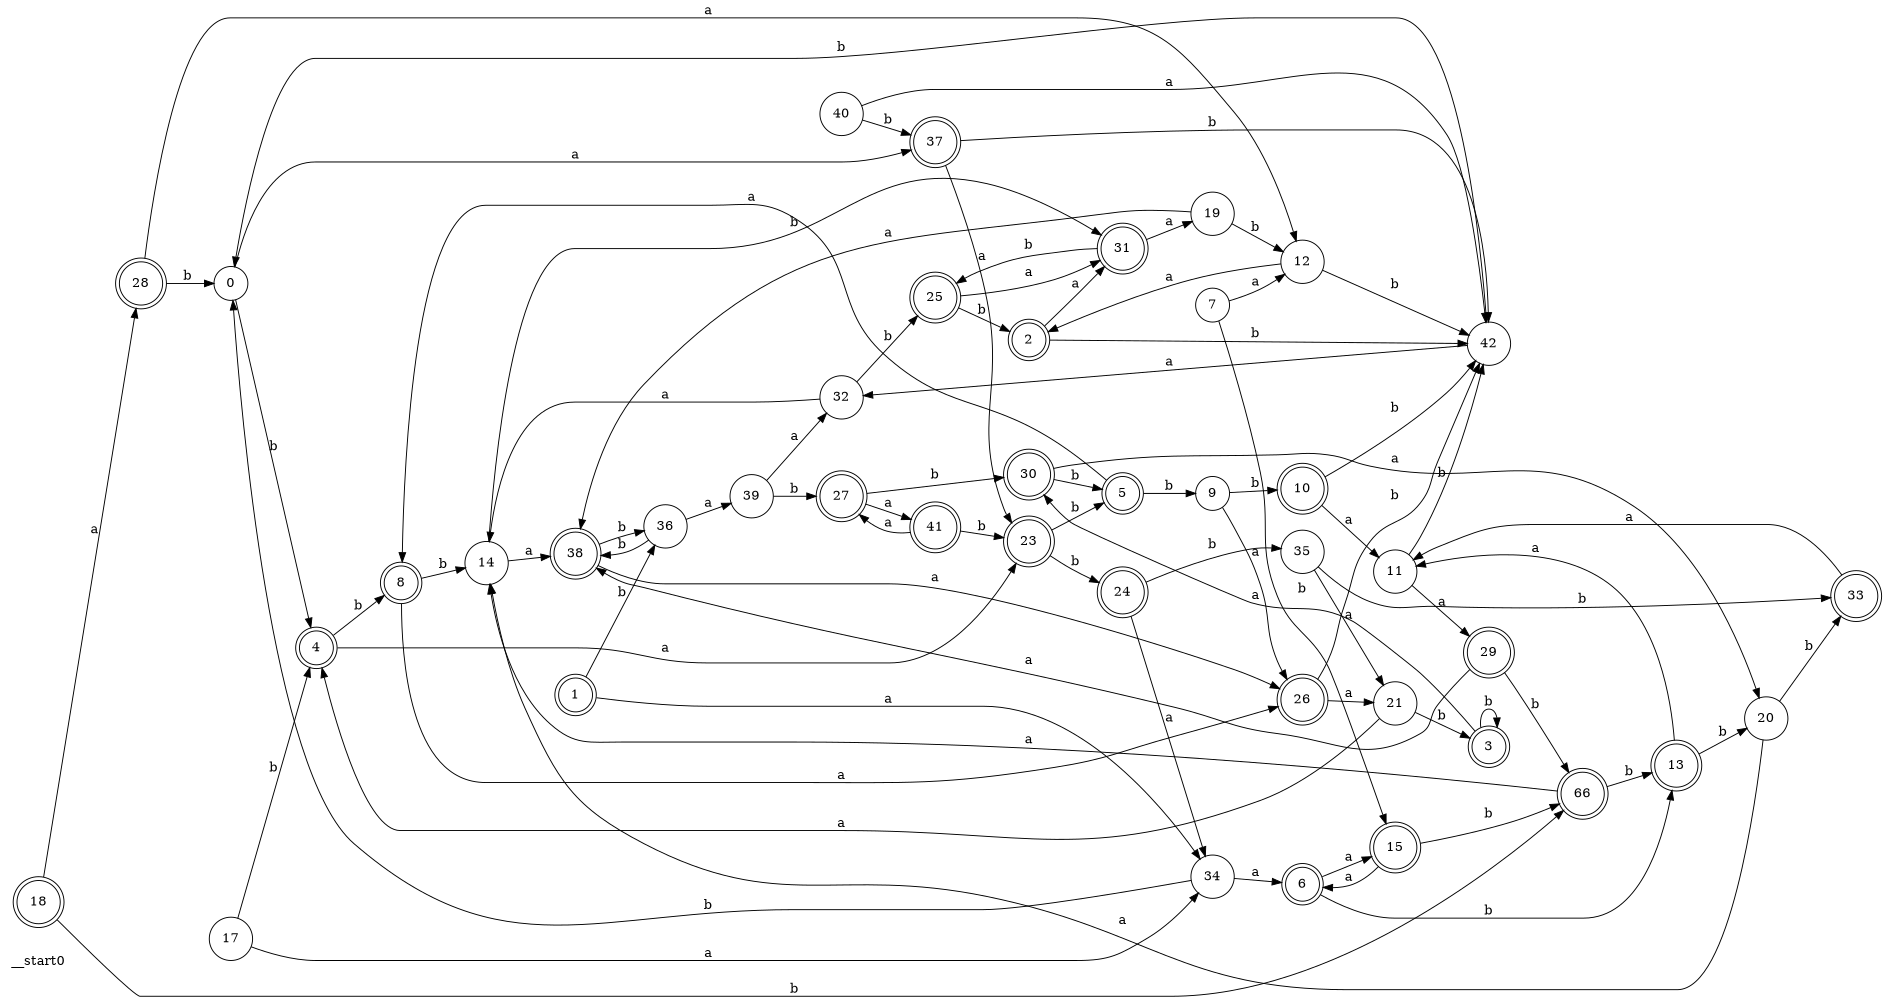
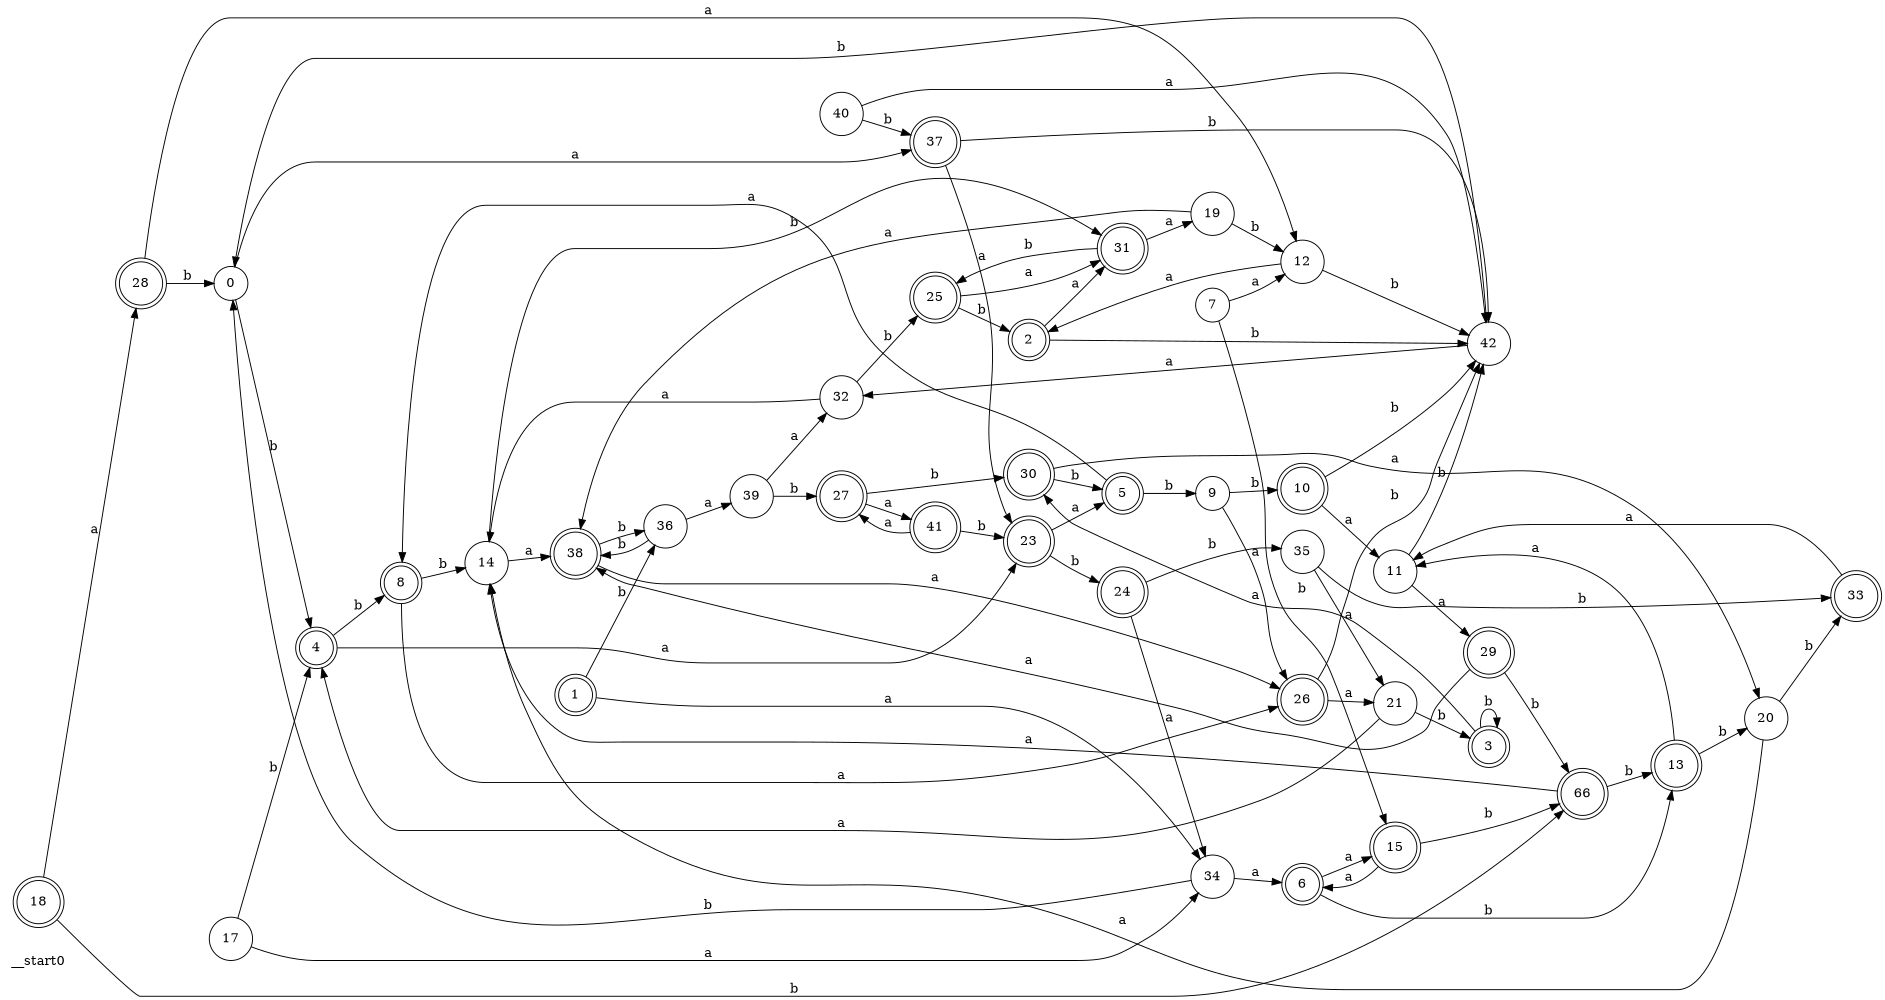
  digraph {
    rankdir=LR
    node [shape=doublecircle color=black fillcolor=white style="rounded,filled"]
    __start0 [shape=none color="" fillcolor="" style=""]
    n2 [label=0 shape=circle style=filled]
    n3 [label=4]
    n4 [label=37]
    n5 [label=8]
    n6 [label=23]
    n7 [label=42 shape=circle style=filled]
    n8 [label=1]
    n9 [label=34 shape=circle style=filled]
    n10 [label=36 shape=circle style=filled]
    n11 [label=6]
    n12 [label=38]
    n13 [label=39 shape=circle style=filled]
    n14 [label=2]
    n15 [label=31]
    n16 [label=19 shape=circle style=filled]
    n17 [label=25]
    n18 [label=32 shape=circle style=filled]
    n19 [label=3]
    n20 [label=30]
    n21 [label=5]
    n22 [label=20 shape=circle style=filled]
    n23 [label=14 shape=circle style=filled]
    n24 [label=26]
    n25 [label=24]
    n26 [label=9 shape=circle style=filled]
    n27 [label=10]
    n28 [label=13]
    n29 [label=15]
    n30 [label=11 shape=circle style=filled]
    n31 [label=66]
    n32 [label=7 shape=circle style=filled]
    n33 [label=12 shape=circle style=filled]
    n34 [label=21 shape=circle style=filled]
    n35 [label=29]
    n36 [label=33]
    n37 [label=17 shape=circle style=filled]
    n38 [label=18]
    n39 [label=28]
    n40 [label=35 shape=circle style=filled]
    n41 [label=27]
    n42 [label=41]
    n43 [label=40 shape=circle style=filled]
    n2 -> n3 [label=b]
    n2 -> n4 [label=a]
    n3 -> n5 [label=b]
    n3 -> n6 [label=a]
    n4 -> n6 [label=a]
    n4 -> n7 [label=b]
    n5 -> n23 [label=b]
    n5 -> n24 [label=a]
-   n6 -> n21 [label=b]
+   n6 -> n21 [label=a]
    n6 -> n25 [label=b]
    n7 -> n2 [label=b]
    n7 -> n18 [label=a]
    n8 -> n9 [label=a]
    n8 -> n10 [label=b]
    n9 -> n2 [label=b]
    n9 -> n11 [label=a]
    n10 -> n12 [label=b]
    n10 -> n13 [label=a]
    n11 -> n28 [label=b]
    n11 -> n29 [label=a]
    n12 -> n10 [label=b]
    n12 -> n24 [label=a]
    n13 -> n18 [label=a]
    n13 -> n41 [label=b]
    n14 -> n7 [label=b]
    n14 -> n15 [label=a]
    n15 -> n16 [label=a]
    n15 -> n17 [label=b]
    n16 -> n12 [label=a]
    n16 -> n33 [label=b]
    n17 -> n14 [label=b]
    n17 -> n15 [label=a]
    n18 -> n17 [label=b]
    n18 -> n23 [label=a]
    n19 -> n19 [label=b]
    n19 -> n20 [label=a]
    n20 -> n21 [label=b]
    n20 -> n22 [label=a]
    n21 -> n5 [label=a]
    n21 -> n26 [label=b]
    n22 -> n23 [label=a]
    n22 -> n36 [label=b]
    n23 -> n12 [label=a]
    n23 -> n15 [label=b]
    n24 -> n7 [label=b]
    n24 -> n34 [label=a]
    n25 -> n9 [label=a]
    n25 -> n40 [label=b]
    n26 -> n24 [label=a]
    n26 -> n27 [label=b]
    n27 -> n7 [label=b]
    n27 -> n30 [label=a]
    n28 -> n22 [label=b]
    n28 -> n30 [label=a]
    n29 -> n11 [label=a]
    n29 -> n31 [label=b]
    n30 -> n7 [label=b]
    n30 -> n35 [label=a]
    n31 -> n23 [label=a]
    n31 -> n28 [label=b]
    n32 -> n29 [label=b]
    n32 -> n33 [label=a]
    n33 -> n7 [label=b]
    n33 -> n14 [label=a]
    n34 -> n3 [label=a]
    n34 -> n19 [label=b]
    n35 -> n12 [label=a]
    n35 -> n31 [label=b]
    n36 -> n30 [label=a]
    n37 -> n3 [label=b]
    n37 -> n9 [label=a]
    n38 -> n31 [label=b]
    n38 -> n39 [label=a]
    n39 -> n2 [label=b]
    n39 -> n33 [label=a]
    n40 -> n34 [label=a]
    n40 -> n36 [label=b]
    n41 -> n20 [label=b]
    n41 -> n42 [label=a]
    n42 -> n6 [label=b]
    n42 -> n41 [label=a]
    n43 -> n4 [label=b]
    n43 -> n7 [label=a]
  }
